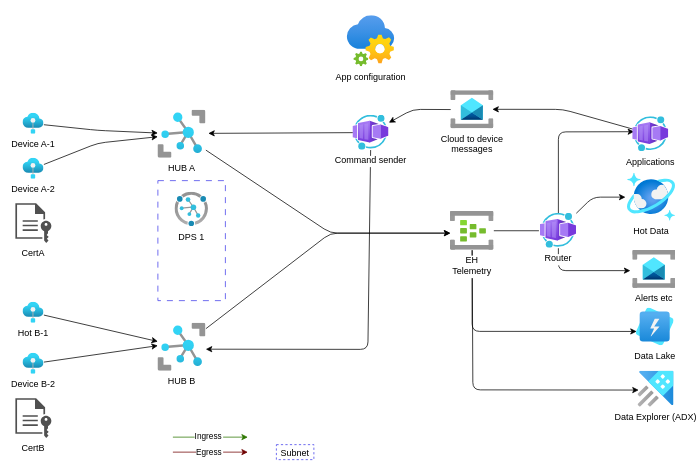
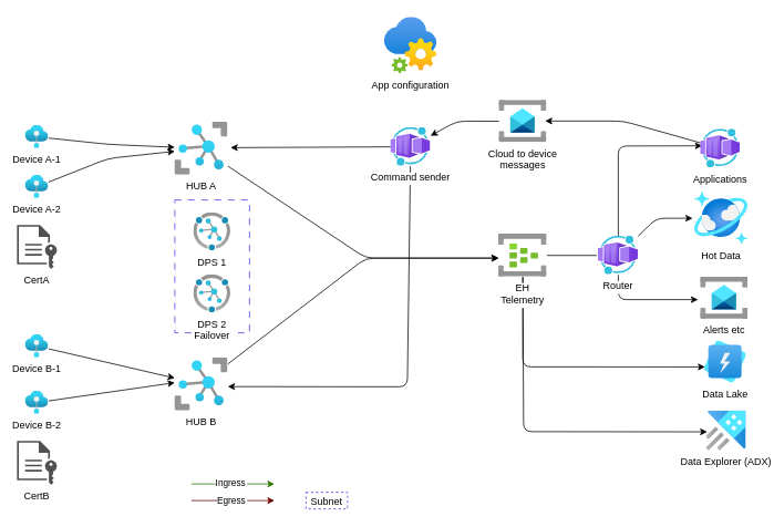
  <mxCell id="0" />
  <mxCell id="1" parent="0" />
  <mxCell id="2" value="" style="rounded=0;dashed=1;strokeColor=#413eea;dashPattern=8 8;fillColor=none;" parent="1" vertex="1"><mxGeometry x="210" y="240" width="90" height="160" as="geometry" /></mxCell>
  <mxCell id="3" value="" style="edgeStyle=none;orthogonalLoop=1;jettySize=auto;fillColor=#60a917;strokeColor=#2D7600;" parent="1" edge="1"><mxGeometry width="100" relative="1" as="geometry"><mxPoint x="230" y="582" as="sourcePoint" /><mxPoint x="330" y="582" as="targetPoint" /><Array as="points" /></mxGeometry></mxCell>
  <mxCell id="4" value="Ingress" style="edgeLabel;align=center;verticalAlign=middle;resizable=0;points=[];" parent="3" vertex="1" connectable="0"><mxGeometry x="0.165" y="4" relative="1" as="geometry"><mxPoint x="-11" y="2" as="offset" /></mxGeometry></mxCell>
  <mxCell id="5" value="" style="edgeStyle=none;orthogonalLoop=1;jettySize=auto;fillColor=#a20025;strokeColor=#6F0000;" parent="1" edge="1"><mxGeometry width="100" relative="1" as="geometry"><mxPoint x="230" y="602" as="sourcePoint" /><mxPoint x="330" y="602" as="targetPoint" /><Array as="points" /></mxGeometry></mxCell>
  <mxCell id="6" value="Egress" style="edgeLabel;align=center;verticalAlign=middle;resizable=0;points=[];" parent="5" vertex="1" connectable="0"><mxGeometry x="0.225" y="3" relative="1" as="geometry"><mxPoint x="-13" y="2" as="offset" /></mxGeometry></mxCell>
  <mxCell id="7" value="Subnet" style="rounded=0;dashed=1;strokeColor=#413eea;fillColor=none;" parent="1" vertex="1"><mxGeometry x="368" y="592" width="50" height="20" as="geometry" /></mxCell>
  <mxCell id="8" value="DPS 1" style="aspect=fixed;points=[];align=center;image;fontSize=12;image=img/lib/azure2/iot/Device_Provisioning_Services.svg;" parent="1" vertex="1"><mxGeometry x="232.7" y="255.38" width="44.61" height="46" as="geometry" /></mxCell>
  <mxCell id="9" style="edgeStyle=none;entryX=-0.04;entryY=0.5;entryDx=0;entryDy=0;entryPerimeter=0;startArrow=none;" parent="1" source="34" target="30" edge="1"><mxGeometry relative="1" as="geometry"><Array as="points"><mxPoint x="790" y="262" /></Array></mxGeometry></mxCell>
  <mxCell id="10" style="edgeStyle=none;entryX=0.009;entryY=0.622;entryDx=0;entryDy=0;entryPerimeter=0;" parent="1" source="12" target="28" edge="1"><mxGeometry relative="1" as="geometry"><Array as="points"><mxPoint x="629" y="441" /></Array></mxGeometry></mxCell>
  <mxCell id="11" style="edgeStyle=none;entryX=0.023;entryY=0.526;entryDx=0;entryDy=0;entryPerimeter=0;" edge="1" parent="1" source="12" target="35"><mxGeometry relative="1" as="geometry"><Array as="points"><mxPoint x="630" y="519" /></Array></mxGeometry></mxCell>
  <mxCell id="12" value="EH&#10;Telemetry&#10;" style="aspect=fixed;points=[];align=center;image;fontSize=12;image=img/lib/azure2/iot/Event_Hubs.svg;" parent="1" vertex="1"><mxGeometry x="600" y="280.88" width="57.93" height="51.88" as="geometry" /></mxCell>
+ <mxCell id="13" value="DPS 2&#10;Failover" style="aspect=fixed;points=[];align=center;image;fontSize=12;image=img/lib/azure2/iot/Device_Provisioning_Services.svg;" parent="1" vertex="1"><mxGeometry x="232.7" y="330.12" width="44.61" height="46" as="geometry" /></mxCell>
  <mxCell id="14" style="edgeStyle=none;" parent="1" source="15" edge="1"><mxGeometry relative="1" as="geometry"><mxPoint x="600" y="310" as="targetPoint" /><Array as="points"><mxPoint x="440" y="310" /></Array></mxGeometry></mxCell>
  <mxCell id="15" value="HUB A" style="aspect=fixed;points=[];align=center;image;fontSize=12;image=img/lib/azure2/iot/IoT_Hub.svg;" parent="1" vertex="1"><mxGeometry x="210" y="146" width="64" height="64" as="geometry" /></mxCell>
  <mxCell id="16" style="edgeStyle=none;" parent="1" source="17" edge="1"><mxGeometry relative="1" as="geometry"><mxPoint x="600" y="310" as="targetPoint" /><Array as="points"><mxPoint x="440" y="310" /></Array></mxGeometry></mxCell>
  <mxCell id="17" value="HUB B" style="aspect=fixed;points=[];align=center;image;fontSize=12;image=img/lib/azure2/iot/IoT_Hub.svg;" parent="1" vertex="1"><mxGeometry x="210" y="430" width="64" height="64" as="geometry" /></mxCell>
  <mxCell id="18" style="edgeStyle=none;" edge="1" parent="1" source="19" target="15"><mxGeometry relative="1" as="geometry"><Array as="points"><mxPoint x="130" y="173" /></Array></mxGeometry></mxCell>
  <mxCell id="19" value="Device A-1" style="aspect=fixed;points=[];align=center;image;fontSize=12;image=img/lib/azure2/iot/IoT_Edge.svg;" parent="1" vertex="1"><mxGeometry x="30" y="150" width="28" height="28" as="geometry" /></mxCell>
  <mxCell id="20" style="edgeStyle=none;" edge="1" parent="1" source="21" target="15"><mxGeometry relative="1" as="geometry"><Array as="points"><mxPoint x="130" y="190" /></Array></mxGeometry></mxCell>
  <mxCell id="21" value="Device A-2" style="aspect=fixed;points=[];align=center;image;fontSize=12;image=img/lib/azure2/iot/IoT_Edge.svg;" parent="1" vertex="1"><mxGeometry x="30" y="210" width="28" height="28" as="geometry" /></mxCell>
  <mxCell id="22" style="edgeStyle=none;" edge="1" parent="1" source="23" target="17"><mxGeometry relative="1" as="geometry" /></mxCell>
- <mxCell id="23" value="Hot B-1&#10;" style="aspect=fixed;points=[];align=center;image;fontSize=12;image=img/lib/azure2/iot/IoT_Edge.svg;" parent="1" vertex="1"><mxGeometry x="30" y="402" width="28" height="28" as="geometry" /></mxCell>
+ <mxCell id="23" value="Device B-1&#10;" style="aspect=fixed;points=[];align=center;image;fontSize=12;image=img/lib/azure2/iot/IoT_Edge.svg;" parent="1" vertex="1"><mxGeometry x="30" y="402" width="28" height="28" as="geometry" /></mxCell>
  <mxCell id="24" style="edgeStyle=none;entryX=0;entryY=0.469;entryDx=0;entryDy=0;entryPerimeter=0;" edge="1" parent="1" source="25" target="17"><mxGeometry relative="1" as="geometry" /></mxCell>
  <mxCell id="25" value="Device B-2&#10;" style="aspect=fixed;points=[];align=center;image;fontSize=12;image=img/lib/azure2/iot/IoT_Edge.svg;" parent="1" vertex="1"><mxGeometry x="30" y="470" width="28" height="28" as="geometry" /></mxCell>
  <mxCell id="26" style="edgeStyle=none;" edge="1" parent="1" source="27" target="38"><mxGeometry relative="1" as="geometry"><Array as="points"><mxPoint x="550" y="145" /></Array></mxGeometry></mxCell>
  <mxCell id="27" value="Cloud to device&#10;messages" style="aspect=fixed;points=[];align=center;image;fontSize=12;image=img/lib/azure2/integration/Service_Bus.svg;" parent="1" vertex="1"><mxGeometry x="600.43" y="120" width="57.5" height="50.74" as="geometry" /></mxCell>
  <mxCell id="28" value="Data Lake" style="aspect=fixed;points=[];align=center;image;fontSize=12;image=img/lib/azure2/analytics/Data_Lake_Analytics.svg;" parent="1" vertex="1"><mxGeometry x="848" y="410" width="50" height="50" as="geometry" /></mxCell>
  <mxCell id="29" value="CertA&#10;" style="sketch=0;pointerEvents=1;shadow=0;dashed=0;strokeColor=none;fillColor=#505050;labelPosition=center;verticalLabelPosition=bottom;verticalAlign=top;outlineConnect=0;align=center;shape=mxgraph.office.concepts.file_key;" parent="1" vertex="1"><mxGeometry x="20" y="270" width="48" height="53" as="geometry" /></mxCell>
  <mxCell id="30" value="Hot Data" style="aspect=fixed;points=[];align=center;image;fontSize=12;image=img/lib/azure2/databases/Azure_Cosmos_DB.svg;" parent="1" vertex="1"><mxGeometry x="836" y="230" width="64" height="64" as="geometry" /></mxCell>
  <mxCell id="31" value="" style="edgeStyle=none;entryX=-0.04;entryY=0.5;entryDx=0;entryDy=0;entryPerimeter=0;endArrow=none;" parent="1" source="12" target="34" edge="1"><mxGeometry relative="1" as="geometry"><mxPoint x="657.93" y="306.82" as="sourcePoint" /><mxPoint x="857.44" y="306.82" as="targetPoint" /></mxGeometry></mxCell>
  <mxCell id="32" style="edgeStyle=none;entryX=0.042;entryY=0.431;entryDx=0;entryDy=0;entryPerimeter=0;" edge="1" parent="1" source="34" target="40"><mxGeometry relative="1" as="geometry"><mxPoint x="744" y="240" as="targetPoint" /><Array as="points"><mxPoint x="744" y="175" /></Array></mxGeometry></mxCell>
  <mxCell id="33" style="edgeStyle=none;" edge="1" parent="1" source="34"><mxGeometry relative="1" as="geometry"><mxPoint x="840" y="360" as="targetPoint" /><Array as="points"><mxPoint x="744" y="360" /></Array></mxGeometry></mxCell>
  <mxCell id="34" value="Router&#10;" style="aspect=fixed;points=[];align=center;image;fontSize=12;image=img/lib/azure2/other/Worker_Container_App.svg;" parent="1" vertex="1"><mxGeometry x="720" y="283.53" width="48" height="46.59" as="geometry" /></mxCell>
  <mxCell id="35" value="Data Explorer (ADX)" style="aspect=fixed;points=[];align=center;image;fontSize=12;image=img/lib/azure2/databases/Azure_Data_Explorer_Clusters.svg;" parent="1" vertex="1"><mxGeometry x="850" y="494" width="48" height="48" as="geometry" /></mxCell>
  <mxCell id="36" style="edgeStyle=none;entryX=1.05;entryY=0.484;entryDx=0;entryDy=0;entryPerimeter=0;" edge="1" parent="1" source="38" target="15"><mxGeometry relative="1" as="geometry" /></mxCell>
  <mxCell id="37" style="edgeStyle=none;entryX=0.998;entryY=0.543;entryDx=0;entryDy=0;entryPerimeter=0;" edge="1" parent="1" source="38" target="17"><mxGeometry relative="1" as="geometry"><mxPoint x="494" y="420" as="targetPoint" /><Array as="points"><mxPoint x="490" y="465" /></Array></mxGeometry></mxCell>
  <mxCell id="38" value="Command sender" style="aspect=fixed;points=[];align=center;image;fontSize=12;image=img/lib/azure2/other/Worker_Container_App.svg;" parent="1" vertex="1"><mxGeometry x="470" y="152.63" width="48" height="46.59" as="geometry" /></mxCell>
  <mxCell id="39" style="edgeStyle=none;entryX=0.966;entryY=0.491;entryDx=0;entryDy=0;entryPerimeter=0;" edge="1" parent="1" source="40" target="27"><mxGeometry relative="1" as="geometry"><Array as="points"><mxPoint x="750" y="145" /></Array></mxGeometry></mxCell>
  <mxCell id="40" value="Applications" style="aspect=fixed;points=[];align=center;image;fontSize=12;image=img/lib/azure2/other/Worker_Container_App.svg;" vertex="1" parent="1"><mxGeometry x="843" y="154.7" width="48" height="46.59" as="geometry" /></mxCell>
  <mxCell id="41" value="App configuration" style="aspect=fixed;points=[];align=center;image;fontSize=12;image=img/lib/azure2/integration/App_Configuration.svg;" vertex="1" parent="1"><mxGeometry x="462" y="20" width="64" height="68" as="geometry" /></mxCell>
  <mxCell id="42" value="CertB&#10;" style="sketch=0;pointerEvents=1;shadow=0;dashed=0;strokeColor=none;fillColor=#505050;labelPosition=center;verticalLabelPosition=bottom;verticalAlign=top;outlineConnect=0;align=center;shape=mxgraph.office.concepts.file_key;" vertex="1" parent="1"><mxGeometry x="20" y="530" width="48" height="53" as="geometry" /></mxCell>
  <mxCell id="43" value="Alerts etc" style="aspect=fixed;points=[];align=center;image;fontSize=12;image=img/lib/azure2/integration/Service_Bus.svg;" vertex="1" parent="1"><mxGeometry x="843" y="332.76" width="57.5" height="50.74" as="geometry" /></mxCell>
